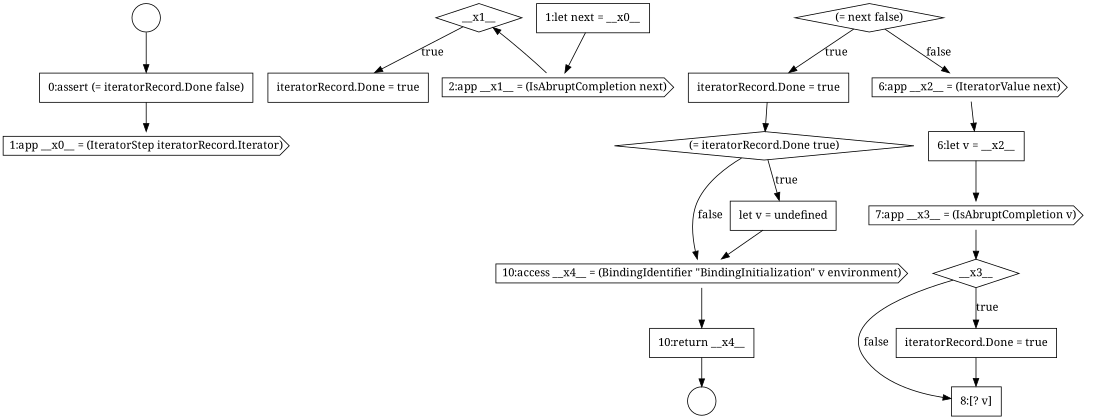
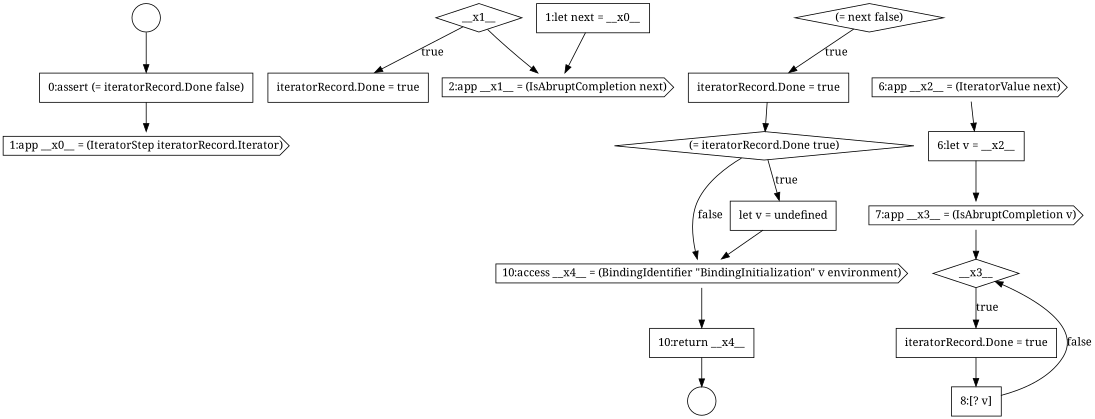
  digraph {
    fontname="Noto Serif"
    node [color=black fillcolor=white fontname="Noto Serif" shape=none style=filled]
    edge [color=black fontname="Noto Serif"]
    n1 [label=" " shape=circle]
    n2 [label=<<font color="black">     <table border="0" cellborder="1" cellspacing="0" cellpadding="10">       <tr><td align="left">0:assert (= iteratorRecord.Done false)</td></tr>     </table>   </font>> margin=0]
    n3 [label=<<font color="black">1:app __x0__ = (IteratorStep iteratorRecord.Iterator)</font>> shape=cds]
    n4 [label=<<font color="black">     <table border="0" cellborder="1" cellspacing="0" cellpadding="10">       <tr><td align="left">iteratorRecord.Done = true</td></tr>     </table>   </font>> margin=0]
    n5 [label=<<font color="black">     <table border="0" cellborder="1" cellspacing="0" cellpadding="10">       <tr><td align="left">10:return __x4__</td></tr>     </table>   </font>> margin=0]
    n6 [label=" " shape=circle]
    n7 [label=<<font color="black">(= iteratorRecord.Done true)</font>> shape=diamond]
    n8 [label=<<font color="black">10:access __x4__ = (BindingIdentifier &quot;BindingInitialization&quot; v environment)</font>> shape=cds]
    n9 [label=<<font color="black">     <table border="0" cellborder="1" cellspacing="0" cellpadding="10">       <tr><td align="left">let v = undefined</td></tr>     </table>   </font>> margin=0]
    n10 [label=<<font color="black">7:app __x3__ = (IsAbruptCompletion v)</font>> shape=cds]
    n11 [label=<<font color="black">__x3__</font>> shape=diamond]
    n12 [label=<<font color="black">     <table border="0" cellborder="1" cellspacing="0" cellpadding="10">       <tr><td align="left">8:[? v]</td></tr>     </table>   </font>> margin=0]
    n13 [label=<<font color="black">     <table border="0" cellborder="1" cellspacing="0" cellpadding="10">       <tr><td align="left">iteratorRecord.Done = true</td></tr>     </table>   </font>> margin=0]
    n14 [label=<<font color="black">(= next false)</font>> shape=diamond]
    n15 [label=<<font color="black">     <table border="0" cellborder="1" cellspacing="0" cellpadding="10">       <tr><td align="left">iteratorRecord.Done = true</td></tr>     </table>   </font>> margin=0]
    n16 [label=<<font color="black">6:app __x2__ = (IteratorValue next)</font>> shape=cds]
    n17 [label=<<font color="black">2:app __x1__ = (IsAbruptCompletion next)</font>> shape=cds]
    n18 [label=<<font color="black">__x1__</font>> shape=diamond]
    n19 [label=<<font color="black">     <table border="0" cellborder="1" cellspacing="0" cellpadding="10">       <tr><td align="left">1:let next = __x0__</td></tr>     </table>   </font>> margin=0]
    n20 [label=<<font color="black">     <table border="0" cellborder="1" cellspacing="0" cellpadding="10">       <tr><td align="left">6:let v = __x2__</td></tr>     </table>   </font>> margin=0]
    n1 -> n2
    n2 -> n3
    n5 -> n6
    n7 -> n8 [label=<<font color="black">false</font>>]
    n7 -> n9 [label=<<font color="black">true</font>>]
    n8 -> n5
    n9 -> n8
    n10 -> n11
-   n11 -> n12 [label=<<font color="black">false</font>>]
+   n12 -> n11 [label=<<font color="black">false</font>>]
    n11 -> n13 [label=<<font color="black">true</font>>]
    n13 -> n12
    n14 -> n15 [label=<<font color="black">true</font>>]
-   n14 -> n16 [label=<<font color="black">false</font>>]
    n15 -> n7
    n16 -> n20
-   n17 -> n18
+   n18 -> n17
    n18 -> n4 [label=<<font color="black">true</font>>]
    n19 -> n17
    n20 -> n10
  }
